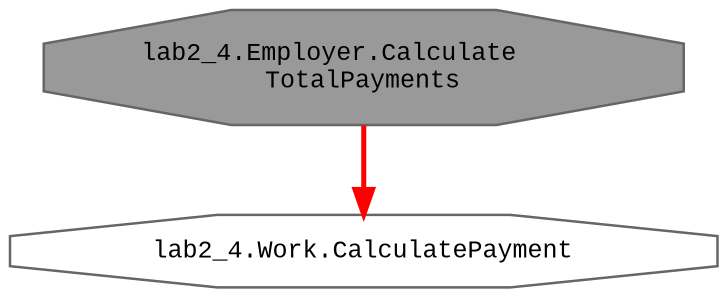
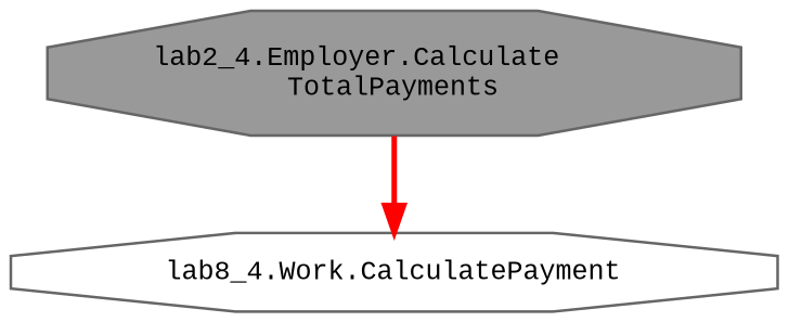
  digraph {
    rankdir=TB
    fontname="Liberation Mono"
    node [fontname="Liberation Mono" fontsize=10 shape=octagon style=filled]
    n1 [color=gray40 fillcolor=grey60 fontcolor=black height=0.2 label="lab2_4.Employer.Calculate\lTotalPayments" width=0.4]
-   n2 [color=grey40 fillcolor=white height=0.2 label="lab2_4.Work.CalculatePayment" width=0.4]
+   n2 [color=grey40 fillcolor=white height=0.2 label="lab8_4.Work.CalculatePayment" width=0.4]
    n1 -> n2 [color=red fontname="Liberation Mono" fontsize=10 labelfontname=Helvetica labelfontsize=10 style=bold]
  }
